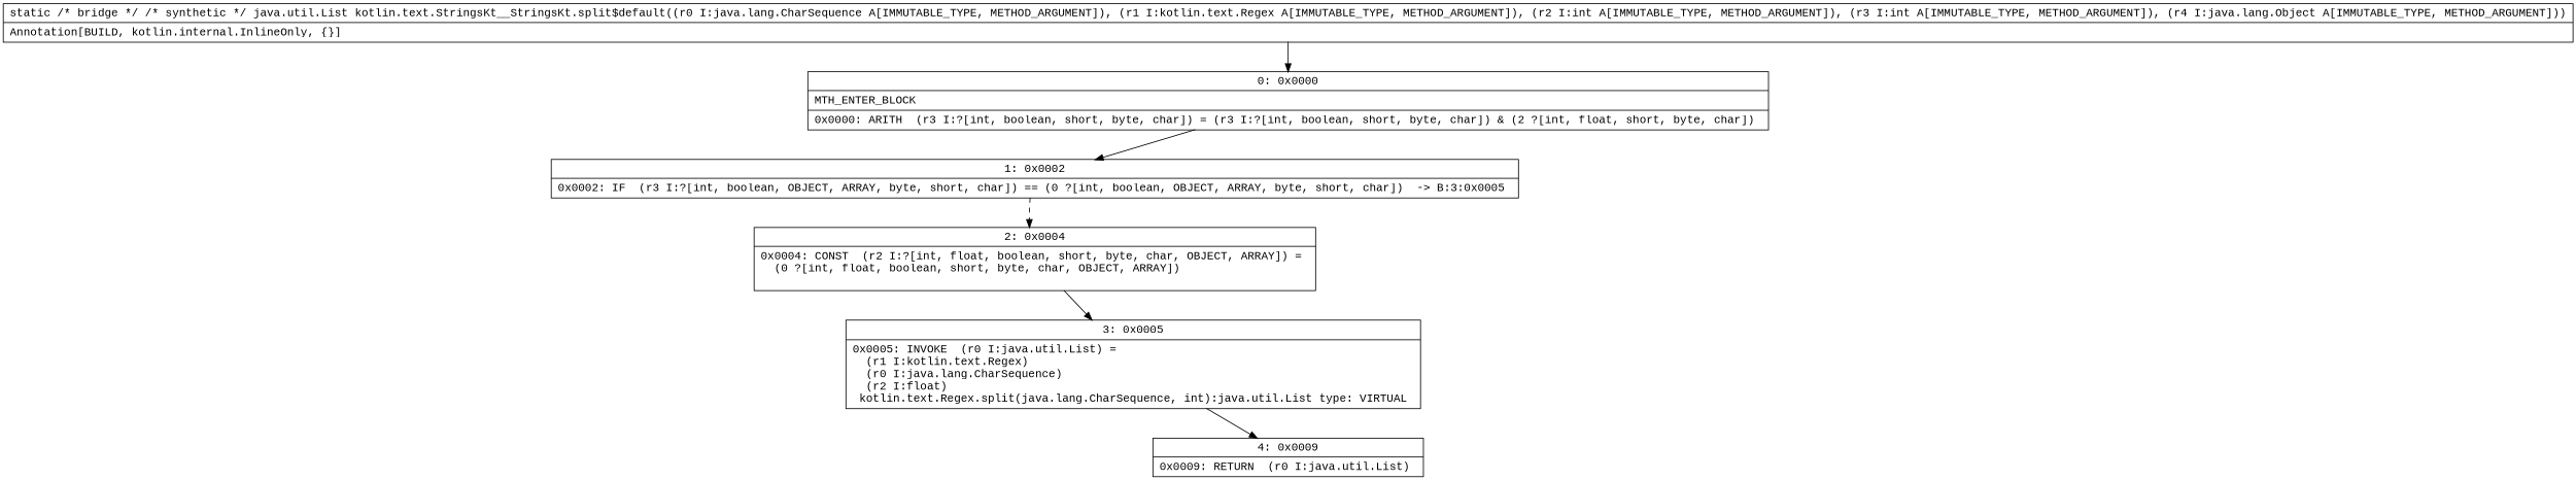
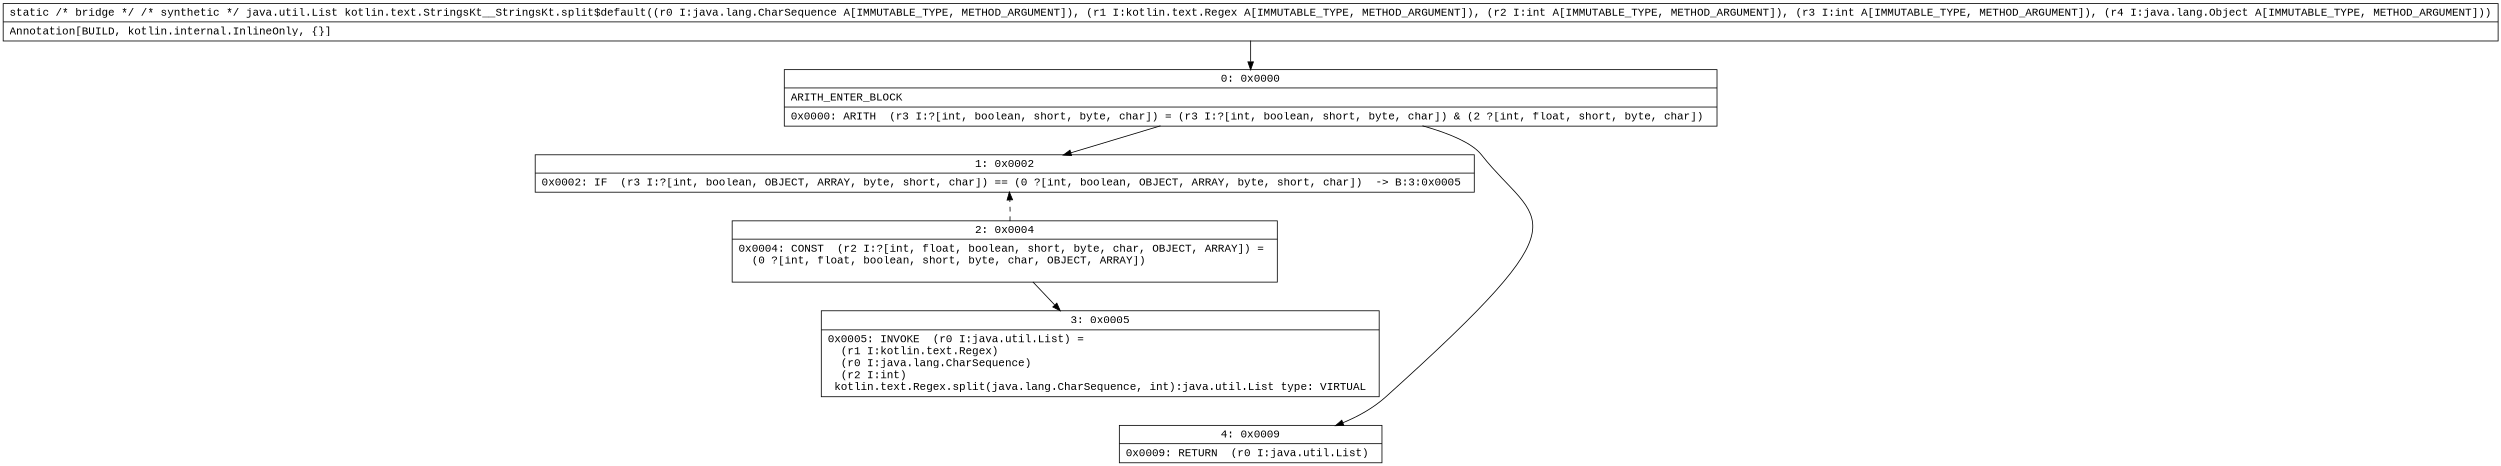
  digraph {
    fontname="Liberation Mono"
    node [fontname="Liberation Mono" shape=record]
    edge [fontname="Liberation Mono"]
-   n1 [label="{0\:\ 0x0000|MTH_ENTER_BLOCK\l|0x0000: ARITH  (r3 I:?[int, boolean, short, byte, char]) = (r3 I:?[int, boolean, short, byte, char]) & (2 ?[int, float, short, byte, char]) \l}"]
+   n1 [label="{0\:\ 0x0000|ARITH_ENTER_BLOCK\l|0x0000: ARITH  (r3 I:?[int, boolean, short, byte, char]) = (r3 I:?[int, boolean, short, byte, char]) & (2 ?[int, float, short, byte, char]) \l}"]
    n2 [label="{1\:\ 0x0002|0x0002: IF  (r3 I:?[int, boolean, OBJECT, ARRAY, byte, short, char]) == (0 ?[int, boolean, OBJECT, ARRAY, byte, short, char])  \-\> B:3:0x0005 \l}"]
    n3 [label="{2\:\ 0x0004|0x0004: CONST  (r2 I:?[int, float, boolean, short, byte, char, OBJECT, ARRAY]) = \l  (0 ?[int, float, boolean, short, byte, char, OBJECT, ARRAY])\l \l}"]
-   n4 [label="{3\:\ 0x0005|0x0005: INVOKE  (r0 I:java.util.List) = \l  (r1 I:kotlin.text.Regex)\l  (r0 I:java.lang.CharSequence)\l  (r2 I:float)\l kotlin.text.Regex.split(java.lang.CharSequence, int):java.util.List type: VIRTUAL \l}"]
+   n4 [label="{3\:\ 0x0005|0x0005: INVOKE  (r0 I:java.util.List) = \l  (r1 I:kotlin.text.Regex)\l  (r0 I:java.lang.CharSequence)\l  (r2 I:int)\l kotlin.text.Regex.split(java.lang.CharSequence, int):java.util.List type: VIRTUAL \l}"]
    n5 [label="{4\:\ 0x0009|0x0009: RETURN  (r0 I:java.util.List) \l}"]
    n6 [label="{static \/* bridge *\/ \/* synthetic *\/ java.util.List kotlin.text.StringsKt__StringsKt.split$default((r0 I:java.lang.CharSequence A[IMMUTABLE_TYPE, METHOD_ARGUMENT]), (r1 I:kotlin.text.Regex A[IMMUTABLE_TYPE, METHOD_ARGUMENT]), (r2 I:int A[IMMUTABLE_TYPE, METHOD_ARGUMENT]), (r3 I:int A[IMMUTABLE_TYPE, METHOD_ARGUMENT]), (r4 I:java.lang.Object A[IMMUTABLE_TYPE, METHOD_ARGUMENT]))  | Annotation[BUILD, kotlin.internal.InlineOnly, \{\}]\l}"]
    n1 -> n2
-   n2 -> n3 [style=dashed]
+   n3 -> n2 [style=dashed]
    n3 -> n4
-   n4 -> n5
+   n1 -> n5
    n6 -> n1
  }
